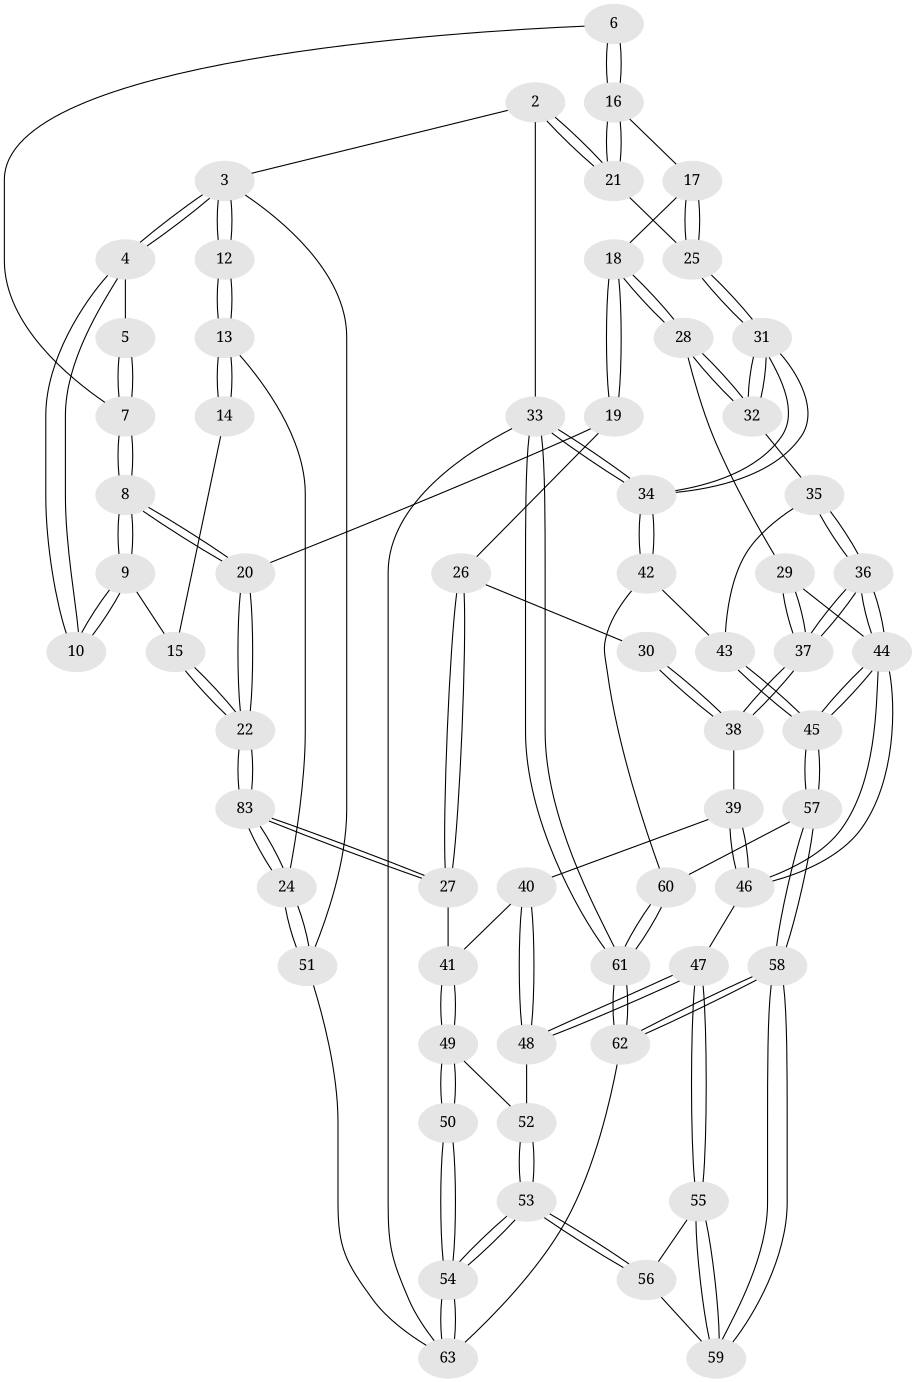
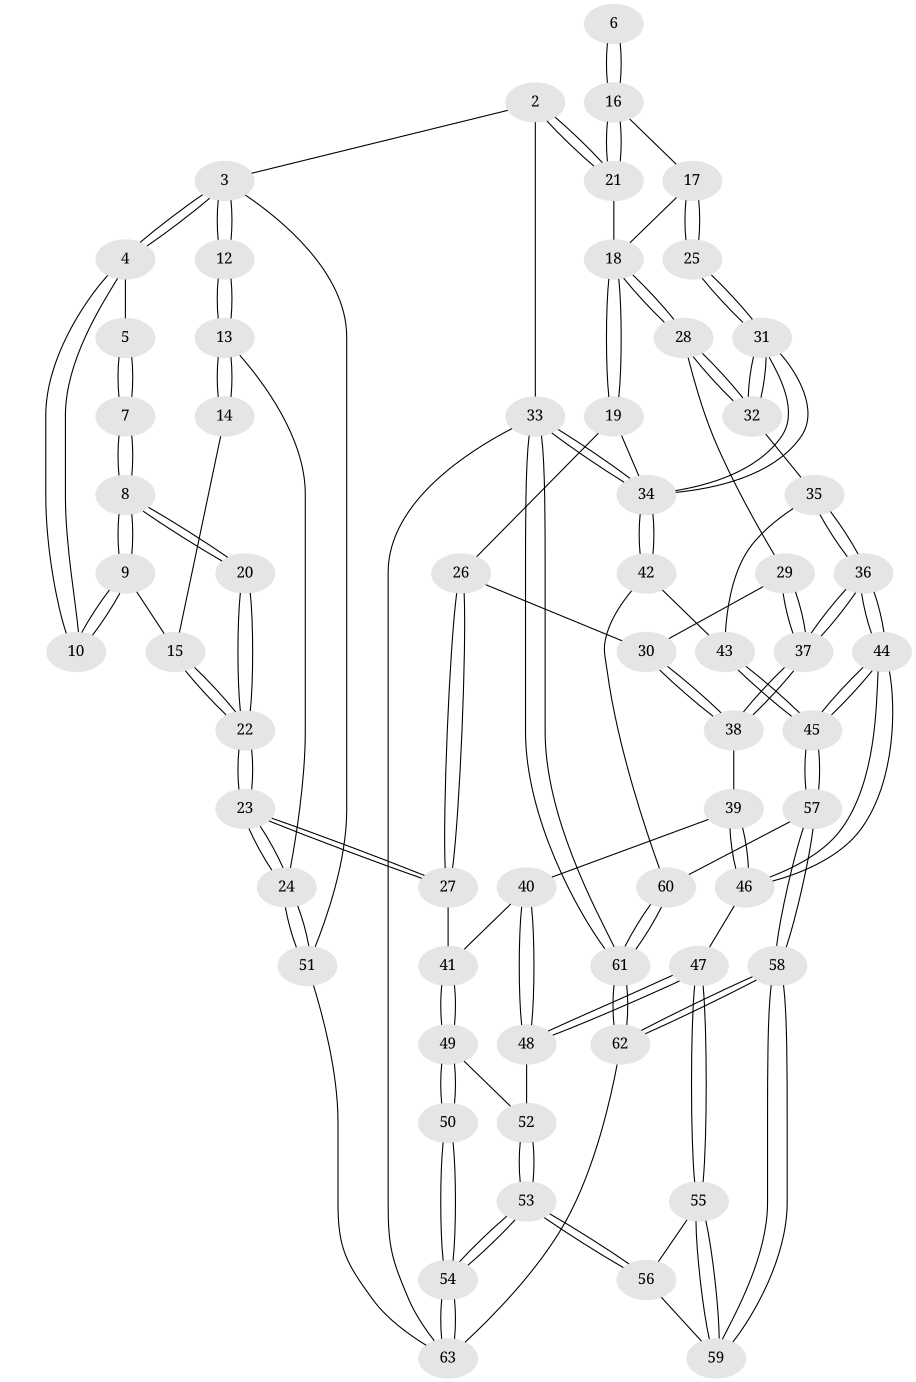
  graph {
    fontname="Noto Serif"
    node [color=gray90 fontname="Noto Serif" style=filled]
    edge [fontname="Noto Serif"]
    2
    3
    21
    33
    6
    7
    16
    4
    12
    51
    25
    34
    61
    63
    5
    10
    13
    8
    17
    9
    20
    15
    22
    14
    24
-   23 [label=83]
+   23
    18
    19
    28
    31
    26
    29
    32
    27
    30
    41
    38
    49
    37
    35
    39
    42
    36
    43
    62
    60
    44
    45
    46
    40
    48
    47
    52
    50
    57
    58
    55
    56
    59
    53
    54
    2 -- 3
    2 -- 21
    2 -- 21
    2 -- 33
    3 -- 4
    3 -- 4
    3 -- 12
    3 -- 12
    3 -- 51
-   21 -- 25
+   21 -- 18
    33 -- 34
    33 -- 34
    33 -- 61
    33 -- 61
    33 -- 63
-   6 -- 7
    6 -- 16
    6 -- 16
    7 -- 8
    7 -- 8
    16 -- 21
    16 -- 21
    16 -- 17
    4 -- 5
    4 -- 10
    4 -- 10
    12 -- 13
    12 -- 13
    51 -- 63
    25 -- 31
    25 -- 31
    34 -- 42
    34 -- 42
    61 -- 62
    61 -- 62
    5 -- 7
    5 -- 7
    13 -- 14
    13 -- 14
    13 -- 24
    8 -- 9
    8 -- 9
    8 -- 20
    8 -- 20
    17 -- 25
    17 -- 25
    17 -- 18
    9 -- 10
    9 -- 10
    9 -- 15
    20 -- 22
    20 -- 22
    15 -- 22
    15 -- 22
    22 -- 23
    22 -- 23
    14 -- 15
    24 -- 51
    24 -- 51
    23 -- 24
    23 -- 24
    23 -- 27
    23 -- 27
    18 -- 19
    18 -- 19
    18 -- 28
    18 -- 28
-   19 -- 20
+   19 -- 34
    19 -- 26
    28 -- 29
    28 -- 32
    28 -- 32
    31 -- 34
    31 -- 34
    31 -- 32
    31 -- 32
    26 -- 27
    26 -- 27
    26 -- 30
-   29 -- 44
+   29 -- 30
    29 -- 37
    29 -- 37
    32 -- 35
    27 -- 41
    30 -- 38
    30 -- 38
    41 -- 49
    41 -- 49
    38 -- 39
    49 -- 52
    49 -- 50
    49 -- 50
    37 -- 38
    37 -- 38
    35 -- 36
    35 -- 36
    35 -- 43
    39 -- 46
    39 -- 46
    39 -- 40
    42 -- 43
    42 -- 60
    36 -- 37
    36 -- 37
    36 -- 44
    36 -- 44
    43 -- 45
    43 -- 45
    62 -- 63
    60 -- 61
    60 -- 61
    44 -- 45
    44 -- 45
    44 -- 46
    44 -- 46
    45 -- 57
    45 -- 57
    46 -- 47
    40 -- 41
    40 -- 48
    40 -- 48
    48 -- 52
    47 -- 48
    47 -- 48
    47 -- 55
    47 -- 55
    52 -- 53
    52 -- 53
    50 -- 54
    50 -- 54
    57 -- 60
    57 -- 58
    57 -- 58
    58 -- 62
    58 -- 62
    58 -- 59
    58 -- 59
    55 -- 56
    55 -- 59
    55 -- 59
    56 -- 59
    53 -- 56
    53 -- 56
    53 -- 54
    53 -- 54
    54 -- 63
    54 -- 63
  }
